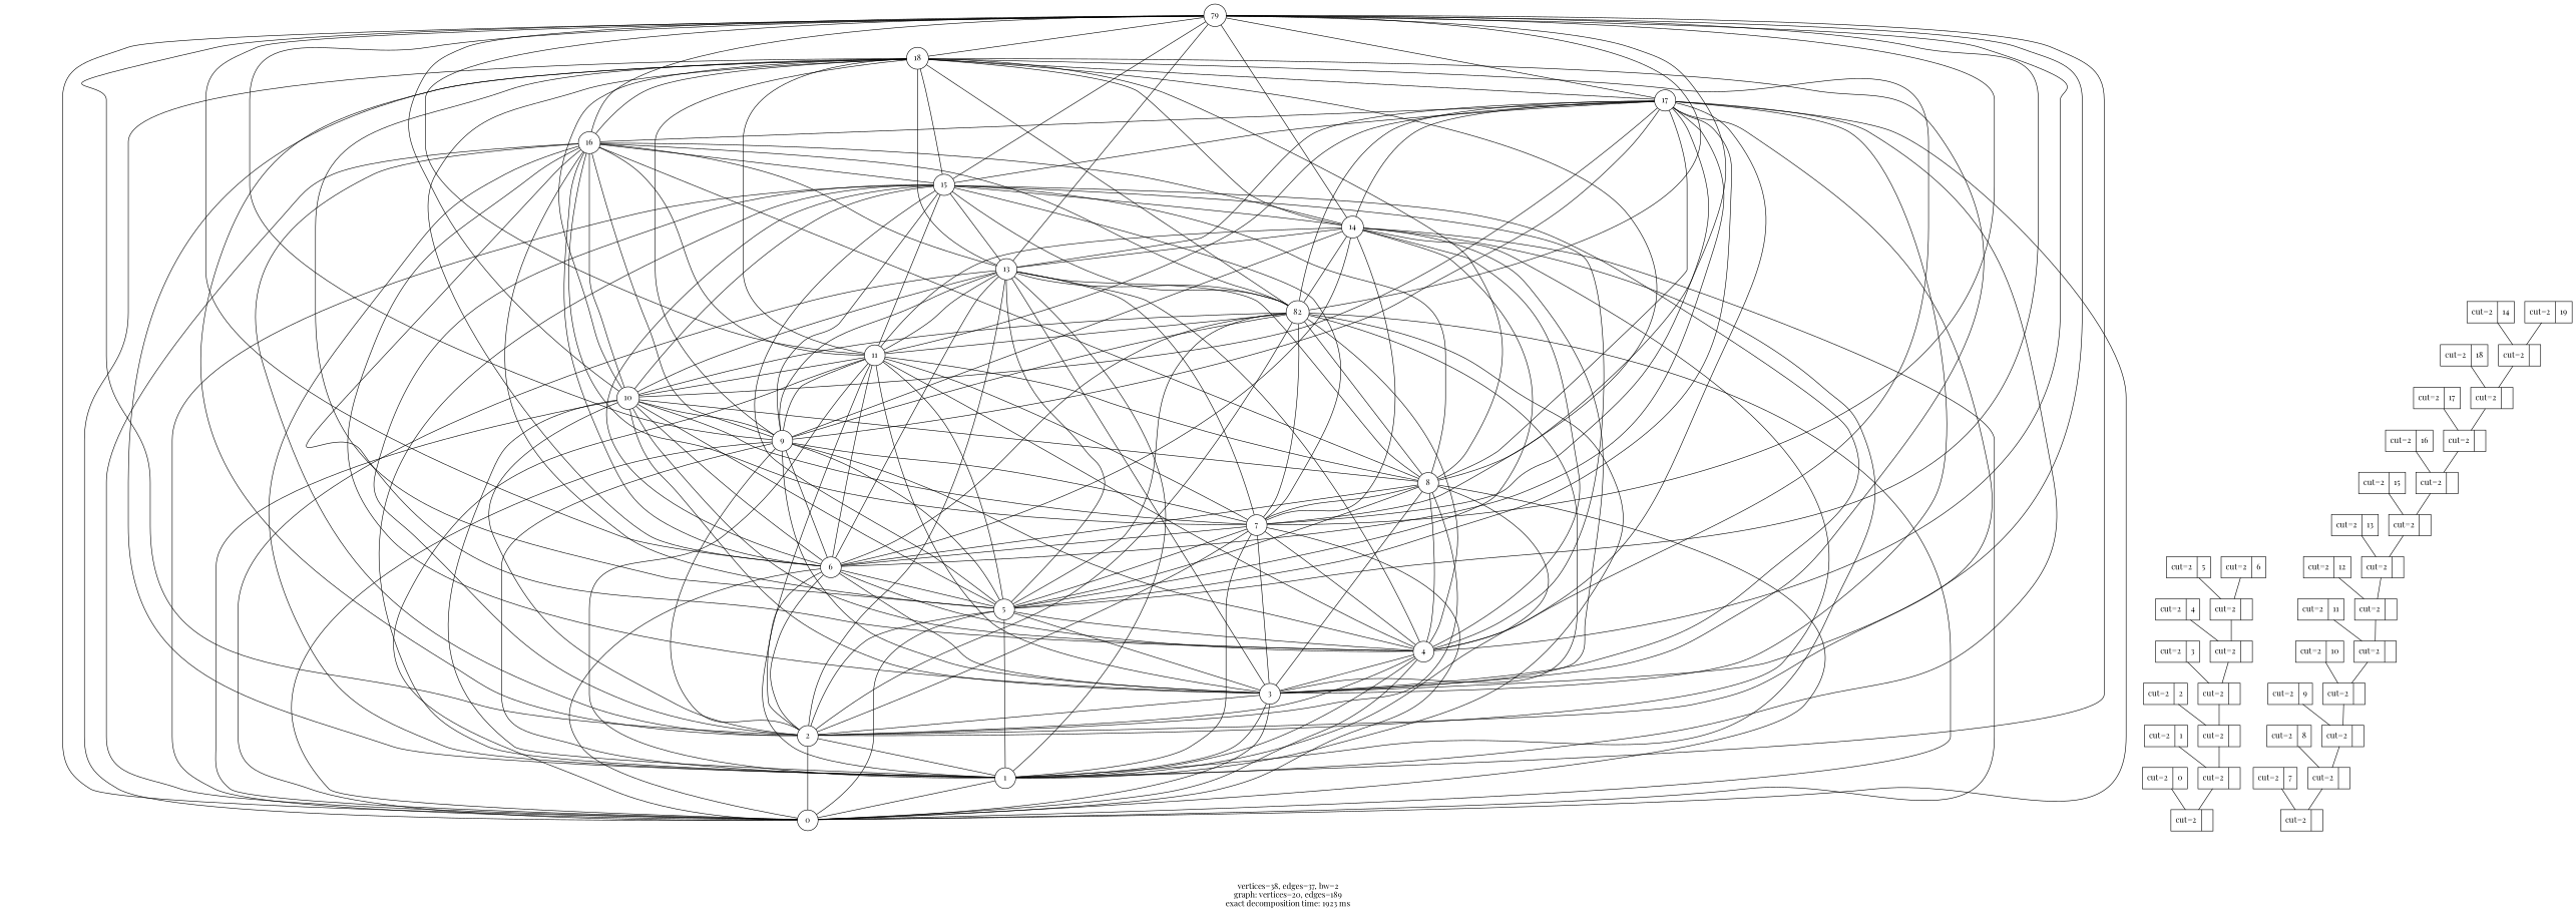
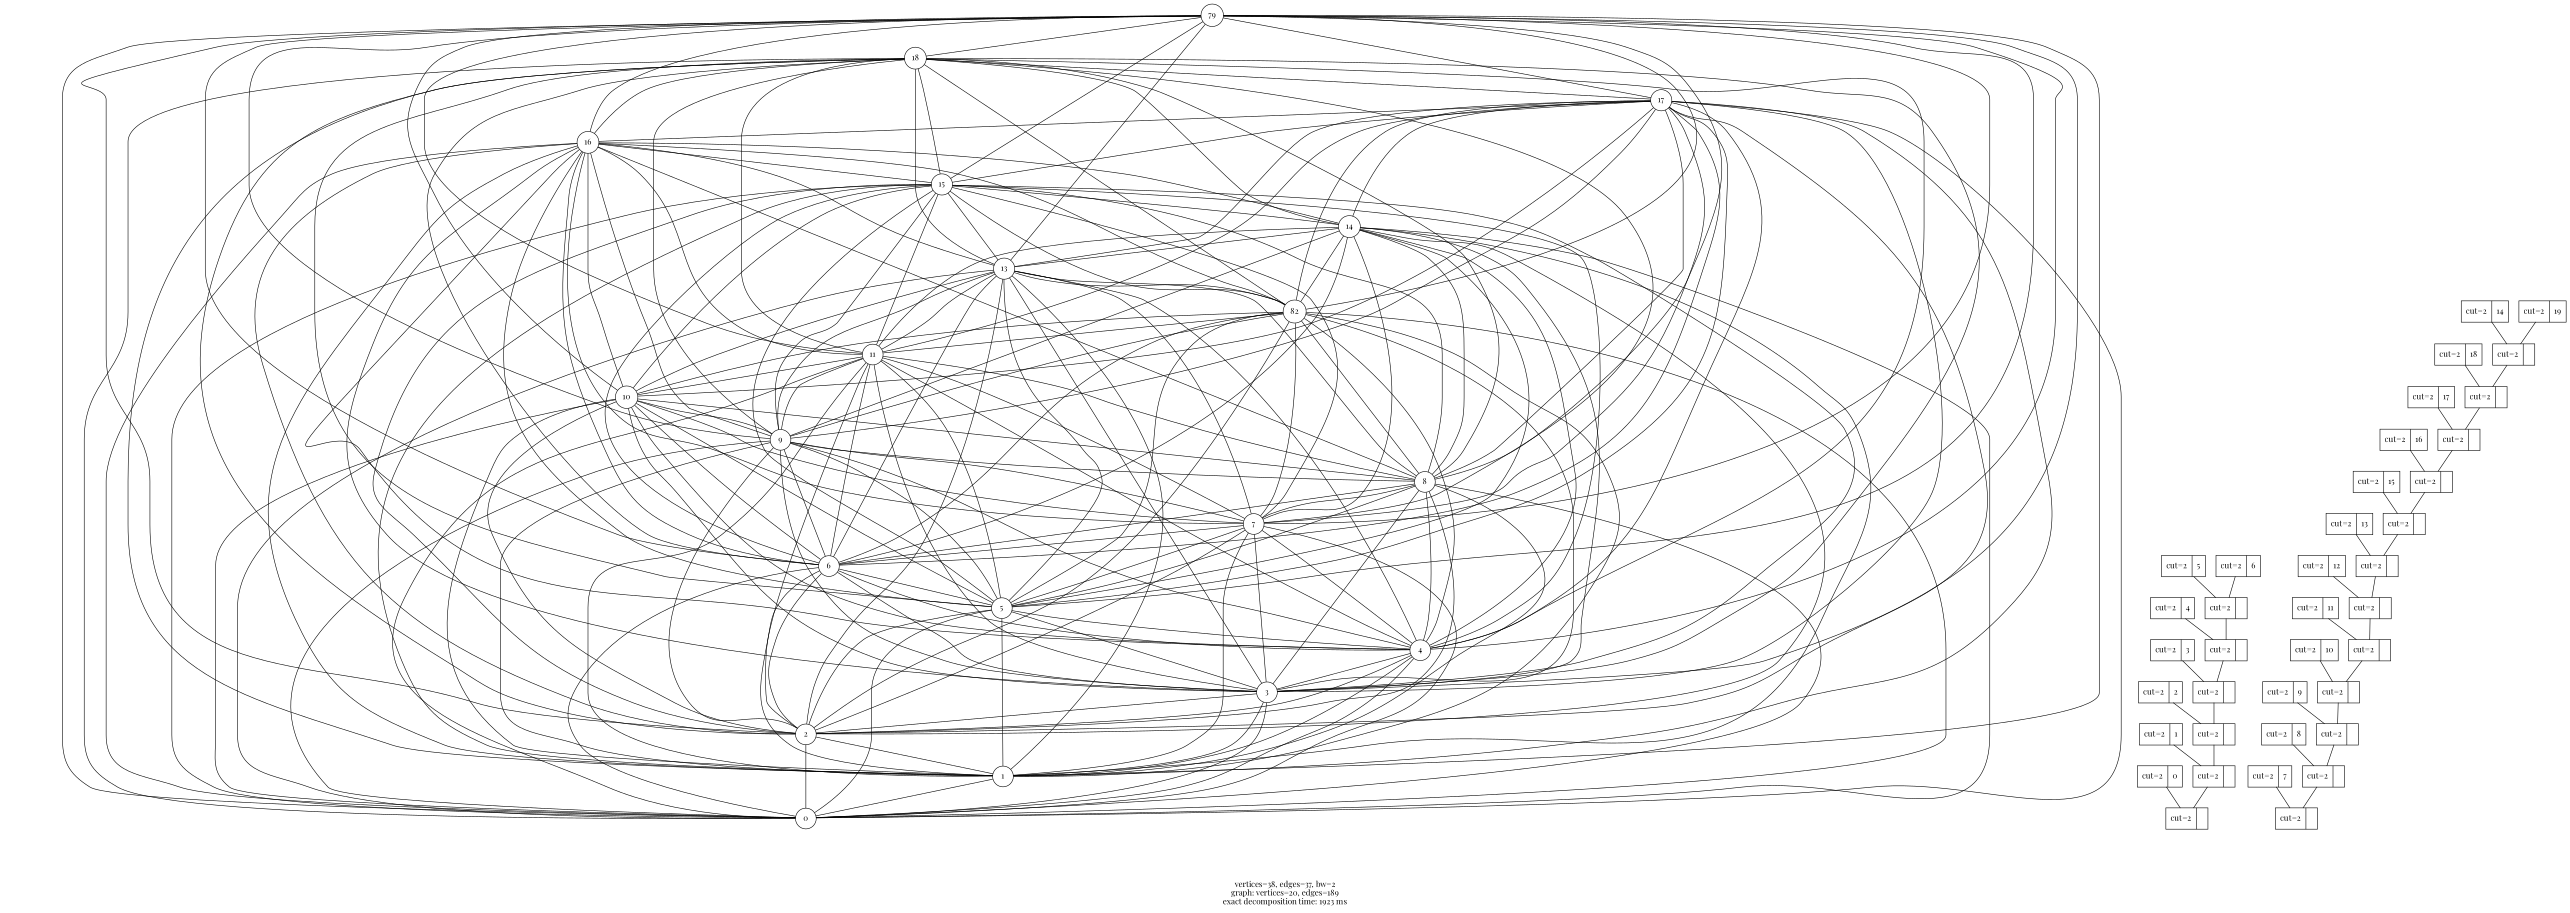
  graph {
    fontname="Playfair Display"
    label="\nvertices=38, edges=37, bw=2\ngraph: vertices=20, edges=189\nexact decomposition time: 1923 ms"
    rankdir=BT
    node [fontname="Playfair Display" shape=record]
    edge [fontname="Playfair Display"]
    n1 [label=0 shape=circle]
    n2 [label=1 shape=circle]
    n3 [label=2 shape=circle]
    n4 [label=3 shape=circle]
    n5 [label=4 shape=circle]
    n6 [label=5 shape=circle]
    n7 [label=6 shape=circle]
    n8 [label=7 shape=circle]
    n9 [label=8 shape=circle]
    n10 [label=9 shape=circle]
    n11 [label=10 shape=circle]
    n12 [label=11 shape=circle]
    n13 [label=82 shape=circle]
    n14 [label=13 shape=circle]
    n15 [label=14 shape=circle]
    n16 [label=15 shape=circle]
    n17 [label=16 shape=circle]
    n18 [label=17 shape=circle]
    n19 [label=18 shape=circle]
    n20 [label=79 shape=circle]
    n21 [label=" cut=2 | "]
    n22 [label=" cut=2 | <n0> 0"]
    n23 [label=" cut=2 | "]
    n24 [label=" cut=2 | <n1> 1"]
    n25 [label=" cut=2 | "]
    n26 [label=" cut=2 | <n2> 2"]
    n27 [label=" cut=2 | "]
    n28 [label=" cut=2 | <n3> 3"]
    n29 [label=" cut=2 | "]
    n30 [label=" cut=2 | <n4> 4"]
    n31 [label=" cut=2 | "]
    n32 [label=" cut=2 | <n5> 5"]
    n33 [label=" cut=2 | <n6> 6"]
    n34 [label=" cut=2 | "]
    n35 [label=" cut=2 | <n7> 7"]
    n36 [label=" cut=2 | "]
    n37 [label=" cut=2 | <n8> 8"]
    n38 [label=" cut=2 | "]
    n39 [label=" cut=2 | <n9> 9"]
    n40 [label=" cut=2 | "]
    n41 [label=" cut=2 | <n10> 10"]
    n42 [label=" cut=2 | "]
    n43 [label=" cut=2 | <n11> 11"]
    n44 [label=" cut=2 | "]
    n45 [label=" cut=2 | <n12> 12"]
    n46 [label=" cut=2 | "]
    n47 [label=" cut=2 | <n13> 13"]
    n48 [label=" cut=2 | "]
    n49 [label=" cut=2 | <n15> 15"]
    n50 [label=" cut=2 | "]
    n51 [label=" cut=2 | <n16> 16"]
    n52 [label=" cut=2 | "]
    n53 [label=" cut=2 | <n17> 17"]
    n54 [label=" cut=2 | "]
    n55 [label=" cut=2 | <n18> 18"]
    n56 [label=" cut=2 | "]
    n57 [label=" cut=2 | <n14> 14"]
    n58 [label=" cut=2 | <n19> 19"]
    subgraph sub_1 {
      label="real graph"
      n1
      n2
      n3
      n4
      n5
      n6
      n7
      n8
      n9
      n10
      n11
      n12
      n13
      n14
      n15
      n16
      n17
      n18
      n19
      n20
    }
    n1 -- n2
    n1 -- n3
    n1 -- n4
    n1 -- n5
    n1 -- n6
    n1 -- n7
    n1 -- n8
    n1 -- n9
    n1 -- n10
    n1 -- n11
    n1 -- n12
    n1 -- n13
    n1 -- n14
    n1 -- n15
    n1 -- n16
    n1 -- n17
    n1 -- n18
    n1 -- n19
    n1 -- n20
    n2 -- n3
    n2 -- n4
    n2 -- n5
    n2 -- n6
    n2 -- n7
    n2 -- n8
    n2 -- n9
    n2 -- n10
    n2 -- n11
    n2 -- n12
    n2 -- n13
    n2 -- n14
    n2 -- n15
    n2 -- n16
    n2 -- n17
    n2 -- n18
    n2 -- n19
    n2 -- n20
    n3 -- n4
    n3 -- n5
    n3 -- n6
    n3 -- n7
    n3 -- n8
    n3 -- n9
    n3 -- n10
    n3 -- n11
    n3 -- n12
    n3 -- n13
    n3 -- n14
    n3 -- n15
    n3 -- n16
    n3 -- n17
    n3 -- n18
    n3 -- n19
    n3 -- n20
    n4 -- n5
    n4 -- n6
    n4 -- n7
    n4 -- n8
    n4 -- n9
    n4 -- n10
    n4 -- n11
    n4 -- n12
    n4 -- n13
    n4 -- n14
    n4 -- n15
    n4 -- n16
    n4 -- n17
    n4 -- n18
    n4 -- n19
    n4 -- n20
    n5 -- n6
    n5 -- n7
    n5 -- n8
    n5 -- n9
    n5 -- n10
    n5 -- n11
    n5 -- n12
    n5 -- n13
    n5 -- n14
    n5 -- n15
    n5 -- n16
    n5 -- n17
    n5 -- n18
    n5 -- n19
    n5 -- n20
    n6 -- n7
    n6 -- n8
    n6 -- n9
    n6 -- n10
    n6 -- n11
    n6 -- n12
    n6 -- n13
    n6 -- n14
    n6 -- n15
    n6 -- n16
    n6 -- n17
    n6 -- n18
    n6 -- n19
    n6 -- n20
    n7 -- n8
    n7 -- n9
    n7 -- n10
    n7 -- n11
    n7 -- n12
    n7 -- n13
    n7 -- n14
    n7 -- n15
    n7 -- n16
    n7 -- n17
    n7 -- n18
    n7 -- n19
    n7 -- n20
    n8 -- n9
    n8 -- n10
    n8 -- n11
    n8 -- n12
    n8 -- n13
    n8 -- n14
    n8 -- n15
    n8 -- n16
    n8 -- n17
    n8 -- n18
    n8 -- n19
    n8 -- n20
+   n9 -- n10
    n9 -- n11
    n9 -- n12
    n9 -- n13
    n9 -- n14
-   n20 -- n15
+   n9 -- n15
    n9 -- n16
    n9 -- n17
    n9 -- n18
    n9 -- n19
    n9 -- n20
    n10 -- n11
    n10 -- n12
    n10 -- n13
    n10 -- n14
    n10 -- n15
    n10 -- n16
    n10 -- n17
    n10 -- n18
    n10 -- n19
    n10 -- n20
    n11 -- n12
    n11 -- n13
    n11 -- n14
    n11 -- n16
    n11 -- n17
    n11 -- n18
-   n11 -- n19
    n11 -- n20
    n12 -- n13
    n12 -- n14
    n12 -- n15
    n12 -- n16
    n12 -- n17
    n12 -- n18
    n12 -- n19
    n12 -- n20
    n13 -- n14
    n13 -- n15
    n13 -- n16
    n13 -- n17
    n13 -- n18
    n13 -- n19
    n13 -- n20
    n14 -- n15
    n14 -- n16
    n14 -- n17
    n14 -- n18
    n14 -- n19
    n14 -- n20
    n15 -- n16
    n15 -- n17
    n15 -- n18
    n15 -- n19
    n16 -- n17
    n16 -- n18
    n16 -- n19
    n16 -- n20
    n17 -- n18
    n17 -- n19
    n17 -- n20
    n18 -- n19
    n18 -- n20
    n19 -- n20
    n21 -- n22
    n21 -- n23
    n23 -- n24
    n23 -- n25
    n25 -- n26
    n25 -- n27
    n27 -- n28
    n27 -- n29
    n29 -- n30
    n29 -- n31
    n31 -- n32
    n31 -- n33
    n34 -- n35
    n34 -- n36
    n36 -- n37
    n36 -- n38
    n38 -- n39
    n38 -- n40
    n40 -- n41
    n40 -- n42
    n42 -- n43
    n42 -- n44
    n44 -- n45
    n44 -- n46
    n46 -- n47
    n46 -- n48
    n48 -- n49
    n48 -- n50
    n50 -- n51
    n50 -- n52
    n52 -- n53
    n52 -- n54
    n54 -- n55
    n54 -- n56
    n56 -- n57
    n56 -- n58
  }
